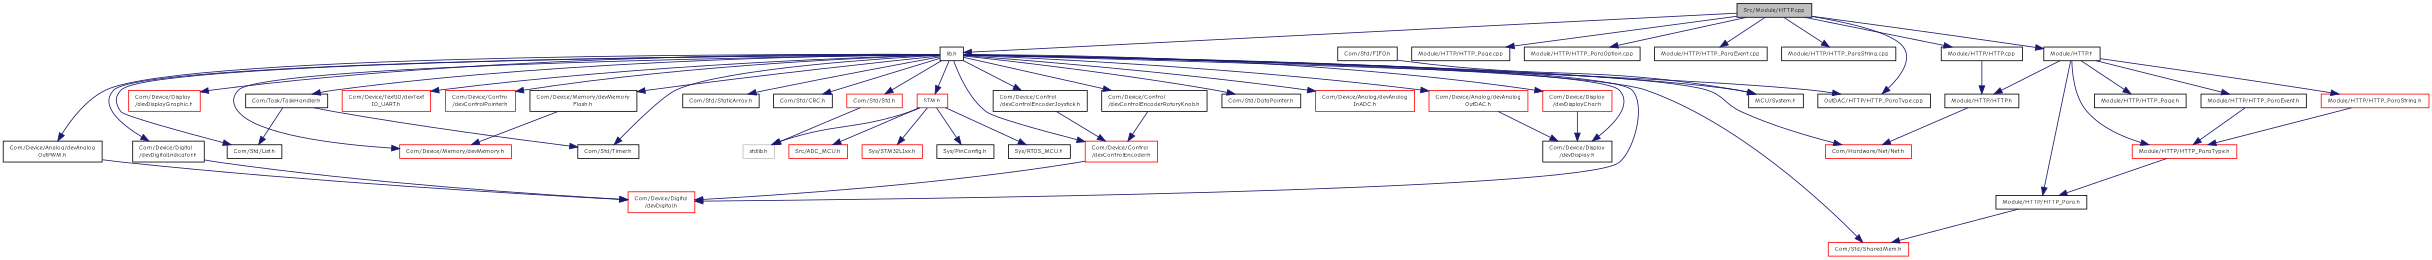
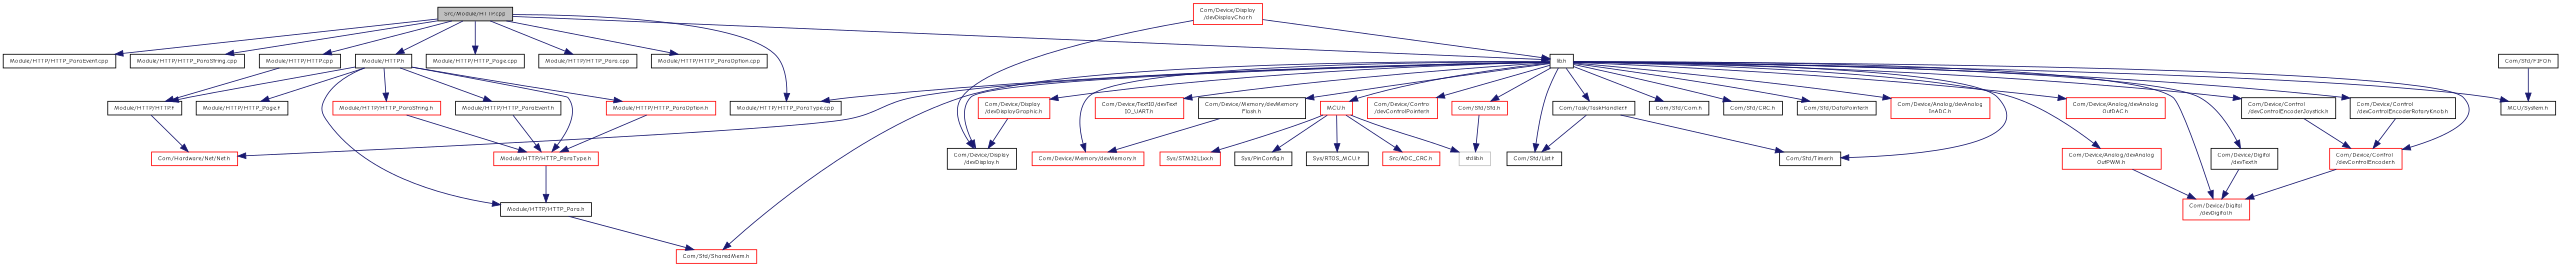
  digraph {
    fontname="Comic Neue"
    node [color=black fillcolor=white fontname="Comic Neue" fontsize=8 shape=record style=filled]
    edge [color=midnightblue fontname="Comic Neue" fontsize=8 labelfontname=Sans labelfontsize=8 style=solid]
    n1 [fillcolor=grey75 fontcolor=black height=0.2 label="Src/Module/HTTP.cpp" width=0.4]
    n2 [height=0.2 label="lib.h" width=0.4]
    n3 [height=0.2 label="Module/HTTP.h" width=0.4]
    n4 [height=0.2 label="Module/HTTP/HTTP.cpp" width=0.4]
    n5 [height=0.2 label="Module/HTTP/HTTP_Page.cpp" width=0.4]
+   n6 [height=0.2 label="Module/HTTP/HTTP_Para.cpp" width=0.4]
    n7 [height=0.2 label="Module/HTTP/HTTP_ParaOption.cpp" width=0.4]
    n8 [height=0.2 label="Module/HTTP/HTTP_ParaEvent.cpp" width=0.4]
    n9 [height=0.2 label="Module/HTTP/HTTP_ParaString.cpp" width=0.4]
-   n10 [height=0.2 label="OutDAC/HTTP/HTTP_ParaType.cpp" width=0.4]
+   n10 [height=0.2 label="Module/HTTP/HTTP_ParaType.cpp" width=0.4]
    n11 [height=0.2 label="MCU/System.h" width=0.4]
-   n12 [color=red height=0.2 label="STM.h" width=0.4]
+   n12 [color=red height=0.2 label="MCU.h" width=0.4]
    n13 [color=red height=0.2 label="Com/Hardware/Net/Net.h" width=0.4]
    n14 [color=red height=0.2 label="Com/Std/Std.h" width=0.4]
-   n15 [height=0.2 label="Com/Std/StaticArray.h" width=0.4]
+   n15 [height=0.2 label="Com/Std/Com.h" width=0.4]
    n16 [height=0.2 label="Com/Std/CRC.h" width=0.4]
    n17 [height=0.2 label="Com/Std/List.h" width=0.4]
    n18 [color=red height=0.2 label="Com/Std/SharedMem.h" width=0.4]
    n19 [height=0.2 label="Com/Std/DataPointer.h" width=0.4]
    n20 [height=0.2 label="Com/Std/Timer.h" width=0.4]
    n21 [color=red height=0.2 label="Com/Device/Analog/devAnalog\lInADC.h" width=0.4]
    n22 [color=red height=0.2 label="Com/Device/Analog/devAnalog\lOutDAC.h" width=0.4]
-   n23 [height=0.2 label="Com/Device/Analog/devAnalog\lOutPWM.h" width=0.4]
+   n23 [color=red height=0.2 label="Com/Device/Analog/devAnalog\lOutPWM.h" width=0.4]
    n24 [color=red height=0.2 label="Com/Device/Digital\l/devDigital.h" width=0.4]
-   n25 [height=0.2 label="Com/Device/Digital\l/devDigitalIndicator.h" width=0.4]
+   n25 [height=0.2 label="Com/Device/Digital\l/devText.h" width=0.4]
    n26 [height=0.2 label="Com/Device/Display\l/devDisplay.h" width=0.4]
    n27 [color=red height=0.2 label="Com/Device/Display\l/devDisplayChar.h" width=0.4]
    n28 [color=red height=0.2 label="Com/Device/Display\l/devDisplayGraphic.h" width=0.4]
    n29 [color=red height=0.2 label="Com/Device/Memory/devMemory.h" width=0.4]
    n30 [height=0.2 label="Com/Device/Memory/devMemory\lFlash.h" width=0.4]
    n31 [color=red height=0.2 label="Com/Device/TextIO/devText\lIO_UART.h" width=0.4]
    n32 [color=red height=0.2 label="Com/Device/Control\l/devControlEncoder.h" width=0.4]
    n33 [height=0.2 label="Com/Device/Control\l/devControlEncoderJoystick.h" width=0.4]
    n34 [height=0.2 label="Com/Device/Control\l/devControlEncoderRotaryKnob.h" width=0.4]
    n35 [color=red height=0.2 label="Com/Device/Control\l/devControlPointer.h" width=0.4]
    n36 [height=0.2 label="Com/Task/TaskHandler.h" width=0.4]
    n37 [height=0.2 label="Module/HTTP/HTTP.h" width=0.4]
    n38 [height=0.2 label="Module/HTTP/HTTP_Page.h" width=0.4]
    n39 [height=0.2 label="Module/HTTP/HTTP_Para.h" width=0.4]
    n40 [height=0.2 label="Module/HTTP/HTTP_ParaEvent.h" width=0.4]
    n41 [color=red height=0.2 label="Module/HTTP/HTTP_ParaType.h" width=0.4]
+   n42 [color=red height=0.2 label="Module/HTTP/HTTP_ParaOption.h" width=0.4]
    n43 [color=red height=0.2 label="Module/HTTP/HTTP_ParaString.h" width=0.4]
    n44 [color=grey75 height=0.2 label="stdlib.h" width=0.4]
    n45 [color=red height=0.2 label="Sys/STM32L1xx.h" width=0.4]
    n46 [height=0.2 label="Sys/PinConfig.h" width=0.4]
    n47 [height=0.2 label="Sys/RTOS_MCU.h" width=0.4]
-   n48 [color=red height=0.2 label="Src/ADC_MCU.h" width=0.4]
+   n48 [color=red height=0.2 label="Src/ADC_CRC.h" width=0.4]
    n49 [height=0.2 label="Com/Std/FIFO.h" width=0.4]
    n1 -> n2
    n1 -> n3
    n1 -> n4
    n1 -> n5
+   n1 -> n6
    n1 -> n7
    n1 -> n8
    n1 -> n9
    n1 -> n10
    n2 -> n10
    n2 -> n11
    n2 -> n12
    n2 -> n13
    n2 -> n14
    n2 -> n15
    n2 -> n16
    n2 -> n17
    n2 -> n18
    n2 -> n19
    n2 -> n20
    n2 -> n21
    n2 -> n22
    n2 -> n23
    n2 -> n24
    n2 -> n25
    n2 -> n26
-   n2 -> n27
+   n27 -> n2
    n2 -> n28
    n2 -> n29
    n2 -> n30
    n2 -> n31
    n2 -> n32
    n2 -> n33
    n2 -> n34
    n2 -> n35
    n2 -> n36
    n3 -> n37
    n3 -> n38
    n3 -> n39
    n3 -> n40
    n3 -> n41
+   n3 -> n42
    n3 -> n43
    n4 -> n37
    n12 -> n44
    n12 -> n45
    n12 -> n46
    n12 -> n47
    n12 -> n48
    n14 -> n44
    n23 -> n24
    n25 -> n24
    n27 -> n26
-   n22 -> n26
+   n28 -> n26
    n30 -> n29
    n32 -> n24
    n33 -> n32
    n34 -> n32
    n36 -> n17
    n36 -> n20
    n37 -> n13
    n39 -> n18
    n40 -> n41
    n41 -> n39
+   n42 -> n41
    n43 -> n41
    n49 -> n11
  }
